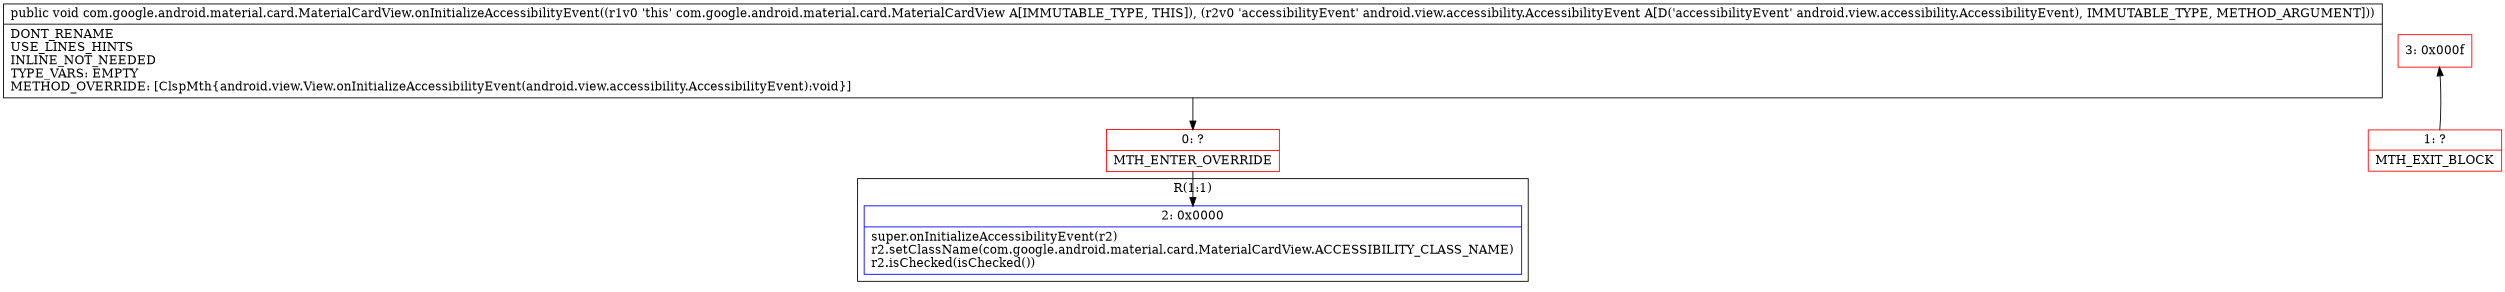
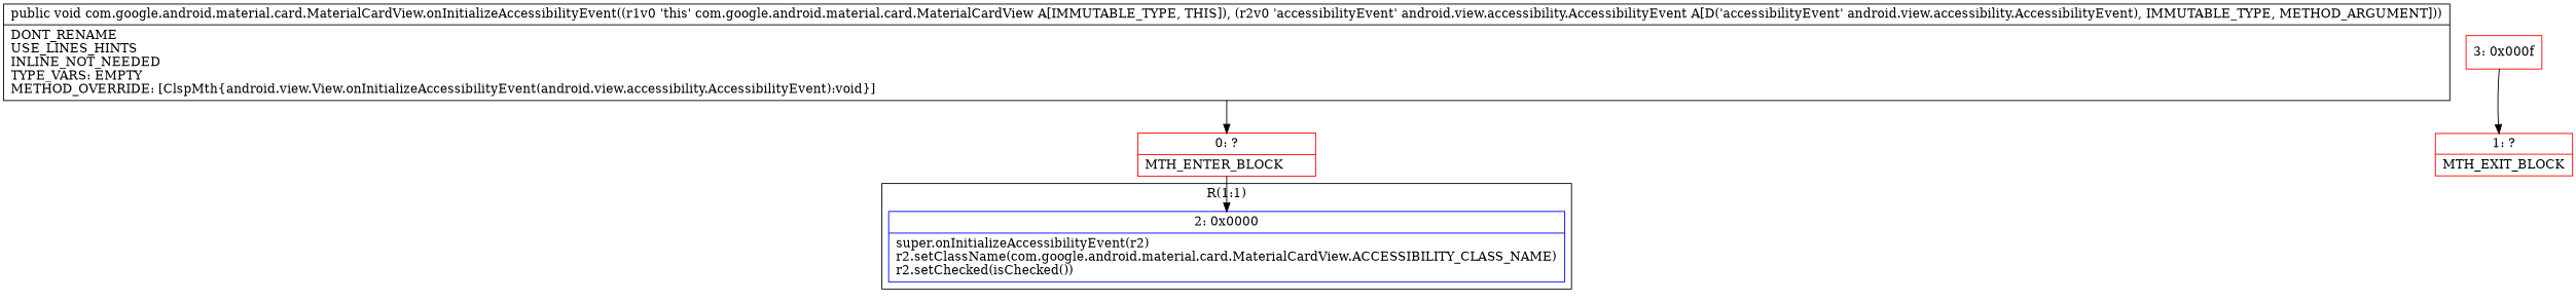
  digraph {
    node [color=red shape=record]
-   n1 [color=blue label="{2\:\ 0x0000|super.onInitializeAccessibilityEvent(r2)\lr2.setClassName(com.google.android.material.card.MaterialCardView.ACCESSIBILITY_CLASS_NAME)\lr2.isChecked(isChecked())\l}"]
+   n1 [color=blue label="{2\:\ 0x0000|super.onInitializeAccessibilityEvent(r2)\lr2.setClassName(com.google.android.material.card.MaterialCardView.ACCESSIBILITY_CLASS_NAME)\lr2.setChecked(isChecked())\l}"]
    n2 [label="{3\:\ 0x000f}"]
    n3 [label="{1\:\ ?|MTH_EXIT_BLOCK\l}"]
-   n4 [label="{0\:\ ?|MTH_ENTER_OVERRIDE\l}"]
+   n4 [label="{0\:\ ?|MTH_ENTER_BLOCK\l}"]
    n5 [label="{public void com.google.android.material.card.MaterialCardView.onInitializeAccessibilityEvent((r1v0 'this' com.google.android.material.card.MaterialCardView A[IMMUTABLE_TYPE, THIS]), (r2v0 'accessibilityEvent' android.view.accessibility.AccessibilityEvent A[D('accessibilityEvent' android.view.accessibility.AccessibilityEvent), IMMUTABLE_TYPE, METHOD_ARGUMENT]))  | DONT_RENAME\lUSE_LINES_HINTS\lINLINE_NOT_NEEDED\lTYPE_VARS: EMPTY\lMETHOD_OVERRIDE: [ClspMth\{android.view.View.onInitializeAccessibilityEvent(android.view.accessibility.AccessibilityEvent):void\}]\l}" color=""]
    subgraph cluster_1 {
      label="R(1:1)"
      n1
    }
-   n3 -> n2
+   n2 -> n3
    n4 -> n1
    n5 -> n4
  }
